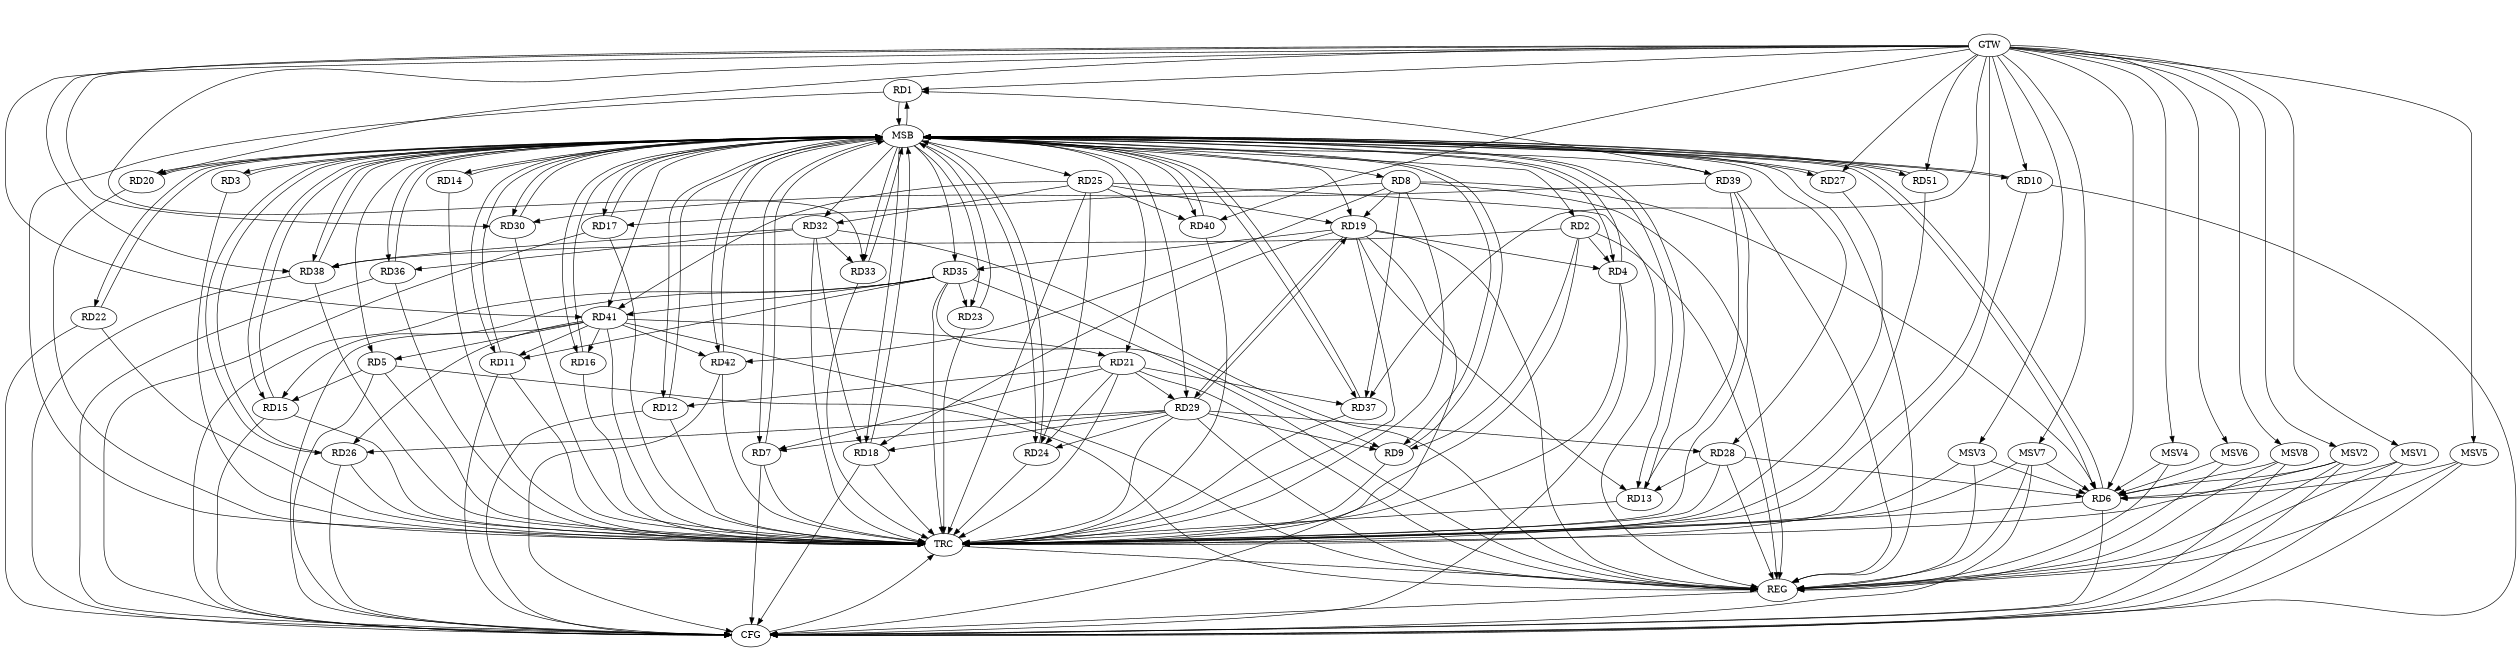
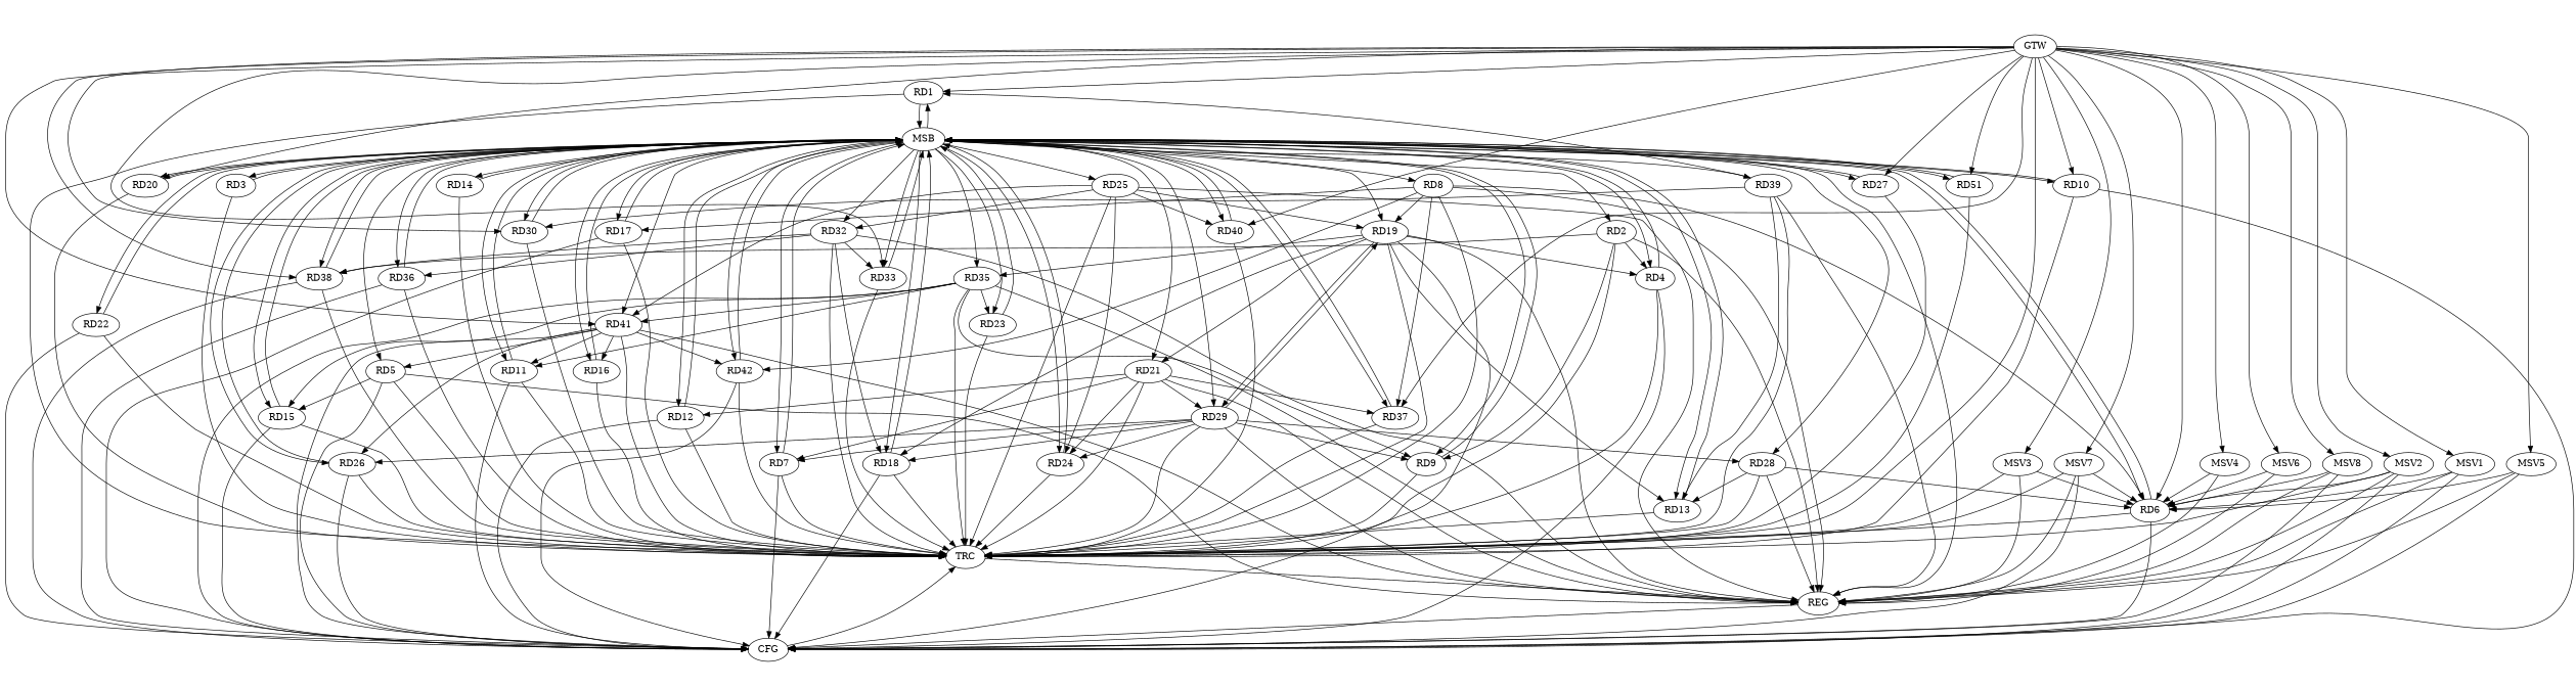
  strict digraph {
    n1 [label=RD1]
    n2 [label=MSB]
    n3 [label=TRC]
    n4 [label=RD2]
    n5 [label=RD4]
    n6 [label=RD9]
    n7 [label=RD38]
    n8 [label=REG]
    n9 [label=RD3]
    n10 [label=RD5]
    n11 [label=RD15]
    n12 [label=RD6]
    n13 [label=RD7]
    n14 [label=RD8]
    n15 [label=RD17]
    n16 [label=RD19]
    n17 [label=RD37]
    n18 [label=RD42]
    n19 [label=RD10]
    n20 [label=RD11]
    n21 [label=RD12]
    n22 [label=RD13]
    n23 [label=RD14]
    n24 [label=RD16]
    n25 [label=RD18]
    n26 [label=RD29]
    n27 [label=RD35]
    n28 [label=RD20]
    n29 [label=RD21]
    n30 [label=RD24]
    n31 [label=RD22]
    n32 [label=RD23]
    n33 [label=RD25]
    n34 [label=RD32]
    n35 [label=RD40]
    n36 [label=RD41]
    n37 [label=RD26]
    n38 [label=RD27]
    n39 [label=RD28]
    n40 [label=RD30]
    n41 [label=RD51]
    n42 [label=RD33]
    n43 [label=RD36]
    n44 [label=RD39]
    n45 [label=CFG]
    n46 [label=GTW]
    n47 [label=MSV1]
    n48 [label=MSV2]
    n49 [label=MSV3]
    n50 [label=MSV4]
    n51 [label=MSV5]
    n52 [label=MSV6]
    n53 [label=MSV7]
    n54 [label=MSV8]
    n1 -> n2
    n1 -> n3
    n2 -> n1
    n2 -> n4
    n2 -> n5
    n2 -> n6
    n2 -> n7
    n2 -> n8
    n2 -> n9
    n2 -> n10
    n2 -> n11
    n2 -> n12
    n2 -> n13
    n2 -> n14
    n2 -> n15
    n2 -> n16
    n2 -> n17
    n2 -> n18
    n2 -> n19
    n2 -> n20
    n2 -> n21
    n2 -> n22
    n2 -> n23
    n2 -> n24
    n2 -> n25
    n2 -> n26
    n2 -> n27
    n2 -> n28
    n2 -> n29
    n2 -> n30
    n2 -> n31
    n2 -> n32
    n2 -> n33
    n2 -> n34
    n2 -> n35
    n2 -> n36
    n2 -> n37
    n2 -> n38
    n2 -> n39
    n2 -> n40
    n2 -> n41
    n2 -> n42
    n2 -> n43
    n2 -> n44
    n3 -> n8
    n4 -> n3
    n4 -> n5
    n4 -> n6
    n4 -> n7
    n4 -> n8
    n5 -> n2
    n5 -> n3
    n5 -> n45
    n6 -> n2
    n6 -> n3
    n7 -> n2
    n7 -> n3
    n7 -> n45
    n8 -> n45
    n9 -> n2
    n9 -> n3
    n10 -> n3
    n10 -> n8
    n10 -> n11
    n10 -> n45
    n11 -> n2
    n11 -> n3
    n11 -> n45
    n12 -> n2
    n12 -> n3
    n12 -> n45
    n13 -> n2
    n13 -> n3
    n13 -> n45
    n14 -> n3
    n14 -> n8
    n14 -> n12
    n14 -> n15
    n14 -> n16
    n14 -> n17
    n14 -> n18
    n15 -> n2
    n15 -> n3
    n15 -> n45
    n16 -> n3
    n16 -> n5
    n16 -> n8
    n16 -> n22
    n16 -> n25
    n16 -> n26
    n16 -> n27
    n16 -> n45
    n17 -> n2
    n17 -> n3
    n18 -> n2
    n18 -> n3
    n18 -> n45
    n19 -> n2
    n19 -> n3
    n19 -> n45
    n20 -> n2
    n20 -> n3
    n20 -> n45
    n21 -> n2
    n21 -> n3
    n21 -> n45
    n22 -> n2
    n22 -> n3
    n23 -> n2
    n23 -> n3
    n24 -> n2
    n24 -> n3
    n25 -> n2
    n25 -> n3
    n25 -> n45
    n26 -> n3
    n26 -> n6
    n26 -> n8
    n26 -> n13
    n26 -> n16
    n26 -> n25
    n26 -> n30
    n26 -> n37
    n26 -> n39
    n27 -> n3
    n27 -> n6
    n27 -> n8
    n27 -> n11
    n27 -> n20
    n27 -> n32
    n27 -> n36
    n27 -> n45
    n28 -> n2
    n28 -> n3
    n29 -> n3
    n29 -> n8
    n29 -> n13
    n29 -> n17
    n29 -> n21
    n29 -> n26
    n29 -> n30
    n30 -> n2
    n30 -> n3
    n31 -> n2
    n31 -> n3
    n31 -> n45
    n32 -> n2
    n32 -> n3
    n33 -> n3
    n33 -> n8
    n33 -> n16
    n33 -> n30
    n33 -> n34
    n33 -> n35
    n33 -> n36
    n34 -> n3
    n34 -> n7
    n34 -> n8
    n34 -> n25
    n34 -> n42
    n34 -> n43
    n35 -> n2
    n35 -> n3
    n36 -> n3
    n36 -> n8
    n36 -> n10
    n36 -> n18
    n36 -> n20
    n36 -> n24
-   n36 -> n29
+   n16 -> n29
    n36 -> n37
    n36 -> n45
    n37 -> n2
    n37 -> n3
    n37 -> n45
    n38 -> n2
    n38 -> n3
    n39 -> n3
    n39 -> n8
    n39 -> n12
    n39 -> n22
    n40 -> n2
    n40 -> n3
    n41 -> n2
    n41 -> n3
    n42 -> n2
    n42 -> n3
    n43 -> n2
    n43 -> n3
    n43 -> n45
    n44 -> n1
    n44 -> n3
    n44 -> n8
    n44 -> n22
    n44 -> n40
    n45 -> n3
    n46 -> n1
    n46 -> n3
    n46 -> n7
    n46 -> n12
    n46 -> n17
    n46 -> n19
    n46 -> n28
    n46 -> n35
    n46 -> n36
    n46 -> n38
    n46 -> n40
    n46 -> n41
    n46 -> n42
    n46 -> n47
    n46 -> n48
    n46 -> n49
    n46 -> n50
    n46 -> n51
    n46 -> n52
    n46 -> n53
    n46 -> n54
    n47 -> n8
    n47 -> n12
    n47 -> n45
    n48 -> n3
    n48 -> n8
    n48 -> n12
    n48 -> n45
    n49 -> n3
    n49 -> n8
    n49 -> n12
    n50 -> n8
    n50 -> n12
    n51 -> n8
    n51 -> n12
    n51 -> n45
    n52 -> n8
    n52 -> n12
    n53 -> n3
    n53 -> n8
    n53 -> n12
    n53 -> n45
    n54 -> n8
    n54 -> n12
    n54 -> n45
  }
